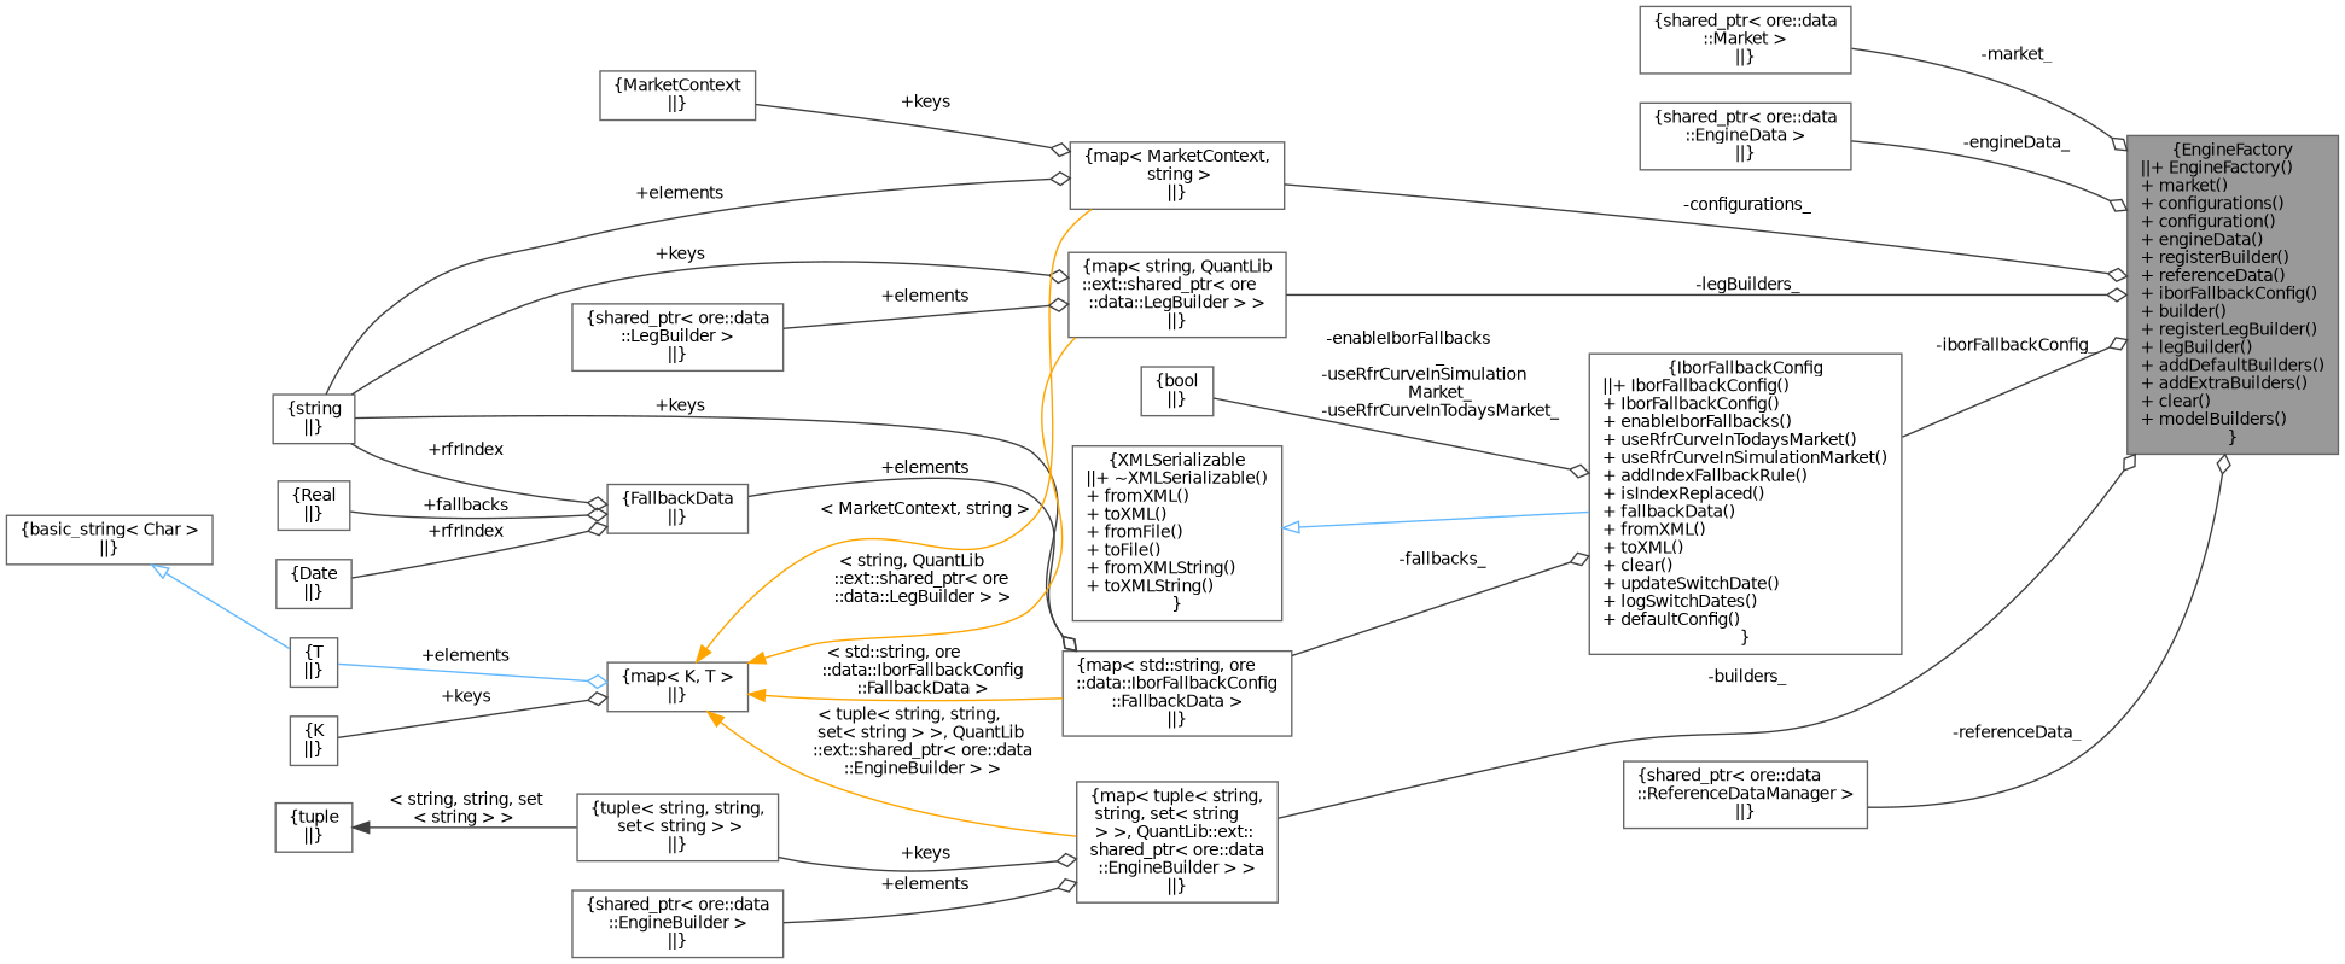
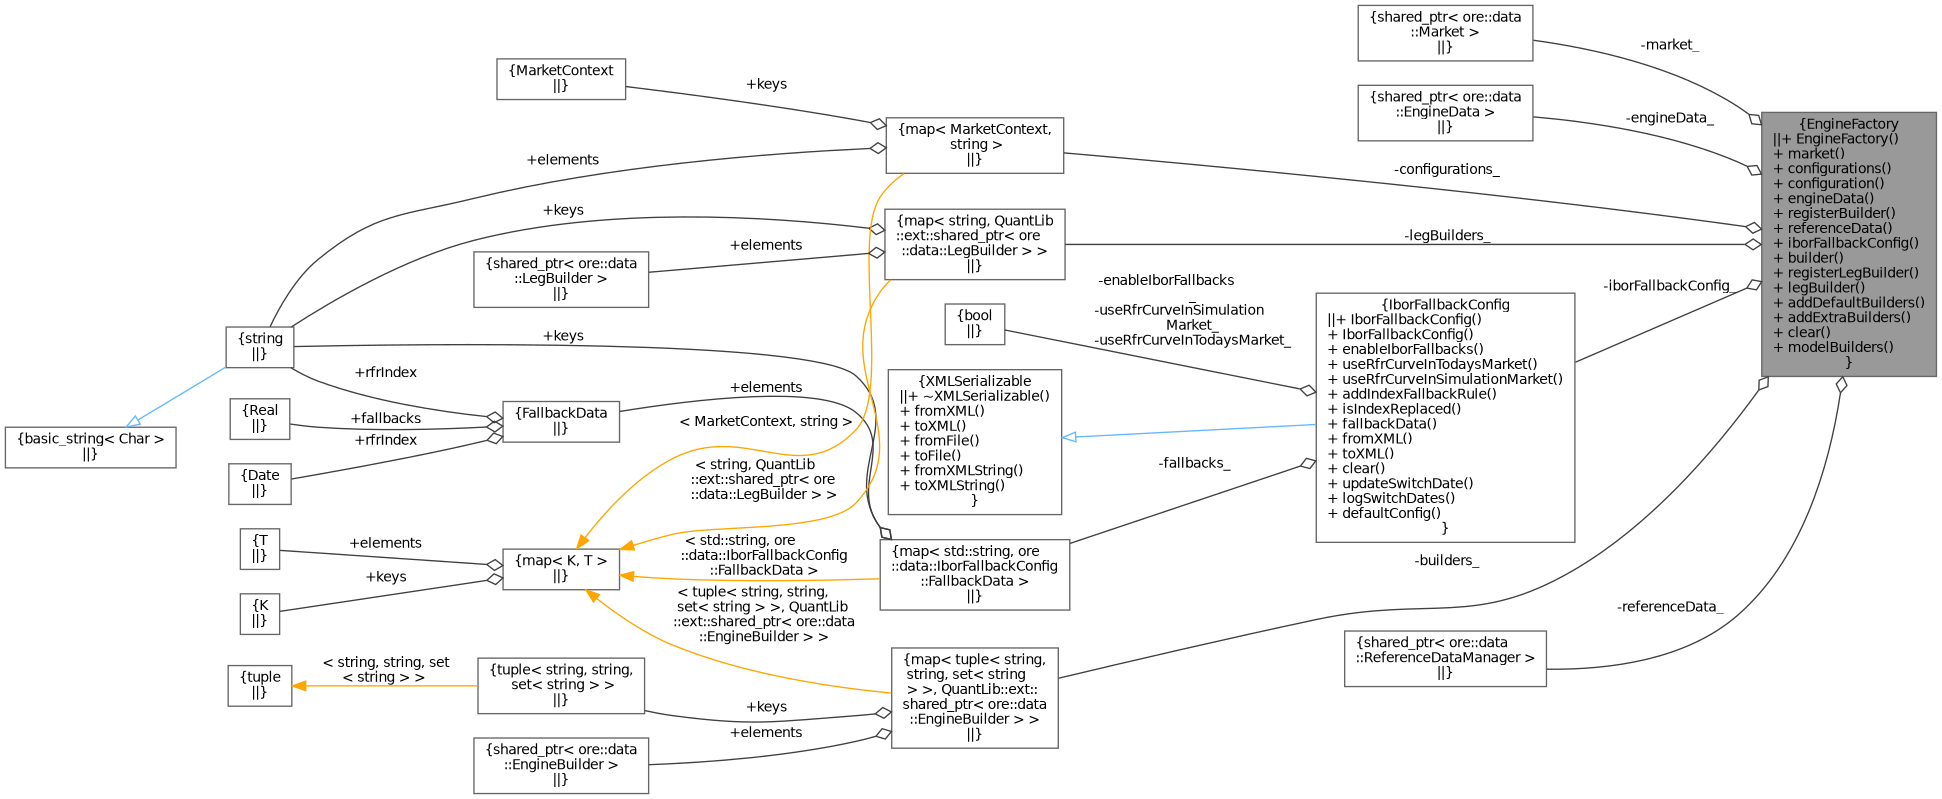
  digraph {
    rankdir=LR
    node [color=gray40 fillcolor=white fontname=Helvetica fontsize=10 shape=box style=filled]
    edge [arrowhead=odiamond color=grey25 fontname=Helvetica fontsize=10 labelfontname=Helvetica labelfontsize=10 style=solid]
    n1 [fillcolor=grey60 fontcolor=black height=0.2 label="{EngineFactory\n||+ EngineFactory()\l+ market()\l+ configurations()\l+ configuration()\l+ engineData()\l+ registerBuilder()\l+ referenceData()\l+ iborFallbackConfig()\l+ builder()\l+ registerLegBuilder()\l+ legBuilder()\l+ addDefaultBuilders()\l+ addExtraBuilders()\l+ clear()\l+ modelBuilders()\l}" width=0.4]
    n2 [height=0.2 label="{shared_ptr\< ore::data\l::Market \>\n||}" width=0.4]
    n3 [height=0.2 label="{shared_ptr\< ore::data\l::EngineData \>\n||}" width=0.4]
    n4 [height=0.2 label="{map\< MarketContext,\l string \>\n||}" width=0.4]
    n5 [height=0.2 label="{MarketContext\n||}" width=0.4]
    n6 [height=0.2 label="{string\n||}" width=0.4]
    n7 [height=0.2 label="{map\< string, QuantLib\l::ext::shared_ptr\< ore\l::data::LegBuilder \> \>\n||}" width=0.4]
    n8 [height=0.2 label="{map\< std::string, ore\l::data::IborFallbackConfig\l::FallbackData \>\n||}" width=0.4]
    n9 [height=0.2 label="{FallbackData\n||}" width=0.4]
    n10 [height=0.2 label="{IborFallbackConfig\n||+ IborFallbackConfig()\l+ IborFallbackConfig()\l+ enableIborFallbacks()\l+ useRfrCurveInTodaysMarket()\l+ useRfrCurveInSimulationMarket()\l+ addIndexFallbackRule()\l+ isIndexReplaced()\l+ fallbackData()\l+ fromXML()\l+ toXML()\l+ clear()\l+ updateSwitchDate()\l+ logSwitchDates()\l+ defaultConfig()\l}" width=0.4]
    n11 [height=0.2 label="{basic_string\< Char \>\n||}" width=0.4]
    n12 [height=0.2 label="{map\< K, T \>\n||}" width=0.4]
    n13 [height=0.2 label="{map\< tuple\< string,\l string, set\< string\l \> \>, QuantLib::ext::\lshared_ptr\< ore::data\l::EngineBuilder \> \>\n||}" width=0.4]
    n14 [height=0.2 label="{K\n||}" width=0.4]
    n15 [height=0.2 label="{T\n||}" width=0.4]
    n16 [height=0.2 label="{tuple\< string, string,\l set\< string \> \>\n||}" width=0.4]
    n17 [height=0.2 label="{tuple\n||}" width=0.4]
    n18 [height=0.2 label="{shared_ptr\< ore::data\l::EngineBuilder \>\n||}" width=0.4]
    n19 [height=0.2 label="{shared_ptr\< ore::data\l::LegBuilder \>\n||}" width=0.4]
    n20 [height=0.2 label="{shared_ptr\< ore::data\l::ReferenceDataManager \>\n||}" width=0.4]
    n21 [height=0.2 label="{XMLSerializable\n||+ ~XMLSerializable()\l+ fromXML()\l+ toXML()\l+ fromFile()\l+ toFile()\l+ fromXMLString()\l+ toXMLString()\l}" width=0.4]
    n22 [height=0.2 label="{bool\n||}" width=0.4]
    n23 [height=0.2 label="{Real\n||}" width=0.4]
    n24 [height=0.2 label="{Date\n||}" width=0.4]
    n2 -> n1 [label=" -market_"]
    n3 -> n1 [label=" -engineData_"]
    n4 -> n1 [label=" -configurations_"]
    n5 -> n4 [label=" +keys"]
    n6 -> n4 [label=" +elements"]
    n6 -> n7 [label=" +keys"]
    n6 -> n8 [label=" +keys"]
    n6 -> n9 [label=" +rfrIndex"]
    n7 -> n1 [label=" -legBuilders_"]
    n8 -> n10 [label=" -fallbacks_"]
    n9 -> n8 [label=" +elements"]
    n10 -> n1 [label=" -iborFallbackConfig_"]
-   n11 -> n15 [arrowtail=onormal color=steelblue1 dir=back arrowhead=""]
+   n11 -> n6 [arrowtail=onormal color=steelblue1 dir=back arrowhead=""]
    n12 -> n4 [color=orange dir=back label=" \< MarketContext, string \>" arrowhead=""]
    n12 -> n7 [color=orange dir=back label=" \< string, QuantLib\l::ext::shared_ptr\< ore\l::data::LegBuilder \> \>" arrowhead=""]
    n12 -> n8 [color=orange dir=back label=" \< std::string, ore\l::data::IborFallbackConfig\l::FallbackData \>" arrowhead=""]
    n12 -> n13 [color=orange dir=back label=" \< tuple\< string, string,\l set\< string \> \>, QuantLib\l::ext::shared_ptr\< ore::data\l::EngineBuilder \> \>" arrowhead=""]
    n13 -> n1 [label=" -builders_"]
    n14 -> n12 [label=" +keys"]
-   n15 -> n12 [color=steelblue1 label=" +elements"]
+   n15 -> n12 [label=" +elements"]
    n16 -> n13 [label=" +keys"]
-   n17 -> n16 [dir=back label=" \< string, string, set\l\< string \> \>" arrowhead=""]
+   n17 -> n16 [color=orange dir=back label=" \< string, string, set\l\< string \> \>" arrowhead=""]
    n18 -> n13 [label=" +elements"]
    n19 -> n7 [label=" +elements"]
    n20 -> n1 [label=" -referenceData_"]
    n21 -> n10 [arrowtail=onormal color=steelblue1 dir=back arrowhead=""]
    n22 -> n10 [label=" -enableIborFallbacks\l_\n-useRfrCurveInSimulation\lMarket_\n-useRfrCurveInTodaysMarket_"]
    n23 -> n9 [label=" +fallbacks"]
    n24 -> n9 [label=" +rfrIndex"]
  }
